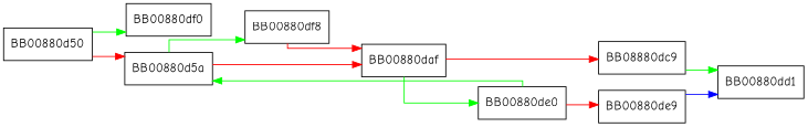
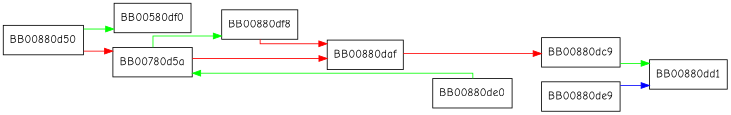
  digraph {
    fontname="Comic Neue"
    rankdir=LR
    splines=ortho
    node [fontname="Comic Neue" shape=box]
    edge [color=green fontname="Comic Neue"]
    BB00880d50
-   BB00880df0
-   BB00880d5a
+   BB00880df0 [label=BB00580df0]
+   BB00880d5a [label=BB00780d5a]
    BB00880df8
    BB00880daf
    BB00880de0
-   BB00880dc9 [label=BB08880dc9]
+   BB00880dc9
    BB00880de9
    BB00880dd1
    BB00880d50 -> BB00880df0
    BB00880d50 -> BB00880d5a [color=red]
    BB00880d5a -> BB00880df8
    BB00880d5a -> BB00880daf [color=red]
    BB00880df8 -> BB00880daf [color=red]
-   BB00880daf -> BB00880de0
    BB00880daf -> BB00880dc9 [color=red]
    BB00880de0 -> BB00880d5a
-   BB00880de0 -> BB00880de9 [color=red]
    BB00880dc9 -> BB00880dd1
    BB00880de9 -> BB00880dd1 [color=blue]
  }
